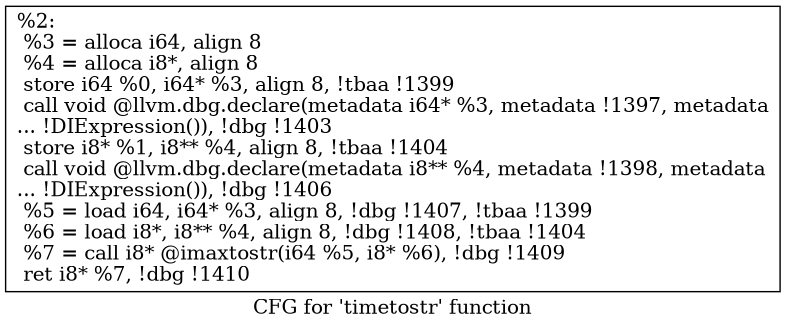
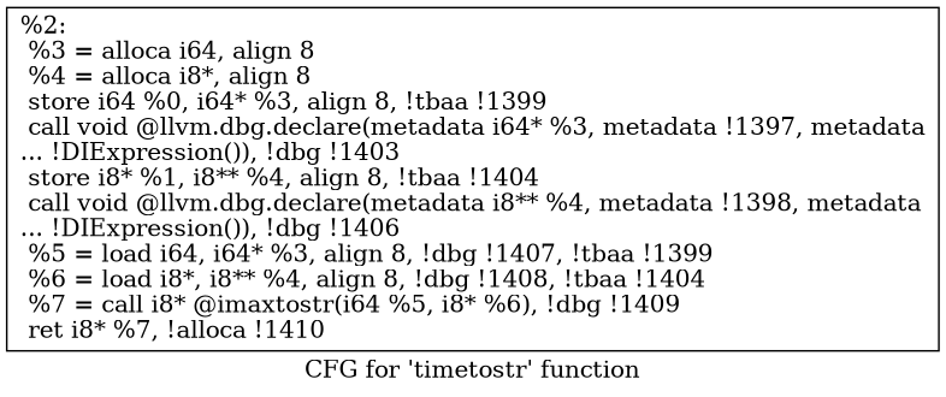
  digraph {
    label="CFG for 'timetostr' function"
    rankdir=LR
-   n1 [label="{%2:\l  %3 = alloca i64, align 8\l  %4 = alloca i8*, align 8\l  store i64 %0, i64* %3, align 8, !tbaa !1399\l  call void @llvm.dbg.declare(metadata i64* %3, metadata !1397, metadata\l... !DIExpression()), !dbg !1403\l  store i8* %1, i8** %4, align 8, !tbaa !1404\l  call void @llvm.dbg.declare(metadata i8** %4, metadata !1398, metadata\l... !DIExpression()), !dbg !1406\l  %5 = load i64, i64* %3, align 8, !dbg !1407, !tbaa !1399\l  %6 = load i8*, i8** %4, align 8, !dbg !1408, !tbaa !1404\l  %7 = call i8* @imaxtostr(i64 %5, i8* %6), !dbg !1409\l  ret i8* %7, !dbg !1410\l}" shape=record]
+   n1 [label="{%2:\l  %3 = alloca i64, align 8\l  %4 = alloca i8*, align 8\l  store i64 %0, i64* %3, align 8, !tbaa !1399\l  call void @llvm.dbg.declare(metadata i64* %3, metadata !1397, metadata\l... !DIExpression()), !dbg !1403\l  store i8* %1, i8** %4, align 8, !tbaa !1404\l  call void @llvm.dbg.declare(metadata i8** %4, metadata !1398, metadata\l... !DIExpression()), !dbg !1406\l  %5 = load i64, i64* %3, align 8, !dbg !1407, !tbaa !1399\l  %6 = load i8*, i8** %4, align 8, !dbg !1408, !tbaa !1404\l  %7 = call i8* @imaxtostr(i64 %5, i8* %6), !dbg !1409\l  ret i8* %7, !alloca !1410\l}" shape=record]
  }
